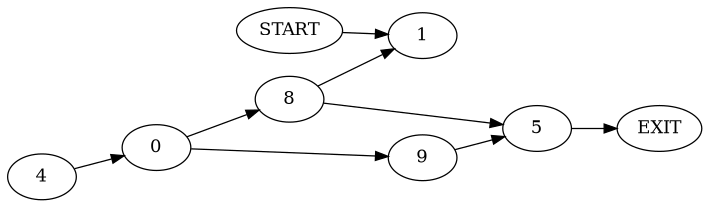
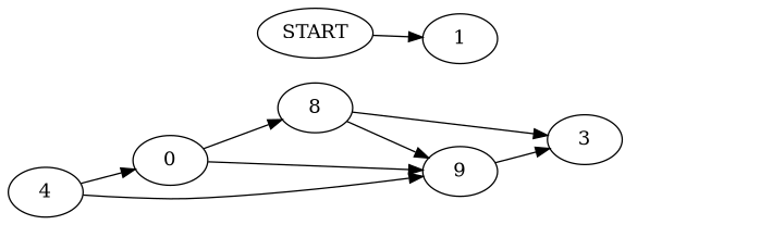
  digraph {
    rankdir=LR
    n1 [label=START]
    1
-   n3 [label=EXIT]
-   3 [label=5]
+   3
    n5 [label=0]
    4
    n7 [label=9]
    n8 [label=8]
    n1 -> 1
-   3 -> n3
    n5 -> n7
    n5 -> n8
    4 -> n5
+   4 -> n7
    n7 -> 3
    n8 -> 3
-   n8 -> 1
+   n8 -> n7
  }
